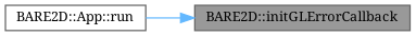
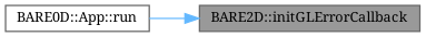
  digraph {
    rankdir=RL
    fontname="Noto Serif"
    node [fontname="Noto Serif" fontsize=10 shape=box style=filled]
    n1 [color=gray40 fillcolor=grey60 fontcolor=black height=0.2 label="BARE2D::initGLErrorCallback" width=0.4]
-   n2 [color=grey40 fillcolor=white height=0.2 label="BARE2D::App::run" width=0.4]
+   n2 [color=grey40 fillcolor=white height=0.2 label="BARE0D::App::run" width=0.4]
    n1 -> n2 [color=steelblue1 dir=back fontname="Noto Serif" fontsize=10 labelfontname=Helvetica labelfontsize=10 style=solid]
  }
